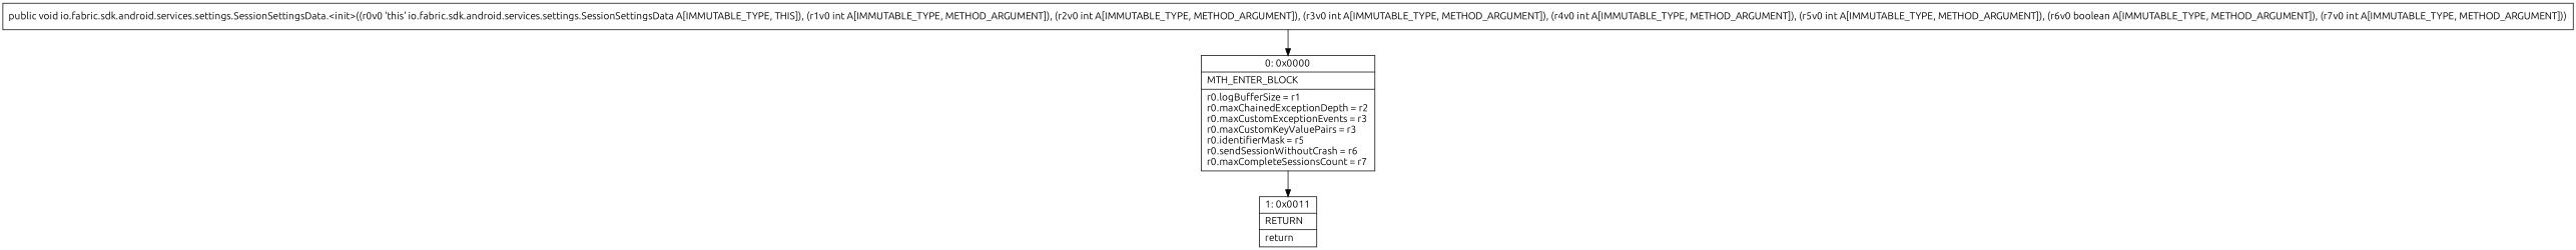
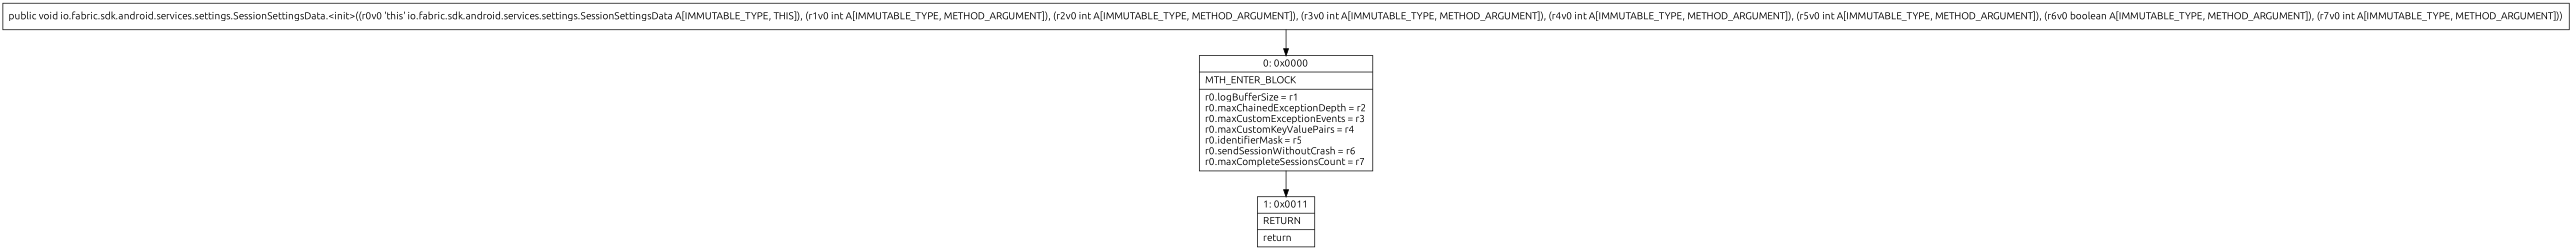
  digraph {
    fontname=Ubuntu
    node [shape=record fontname=Ubuntu]
    edge [fontname=Ubuntu]
-   n1 [label="{0\:\ 0x0000|MTH_ENTER_BLOCK\l|r0.logBufferSize = r1\lr0.maxChainedExceptionDepth = r2\lr0.maxCustomExceptionEvents = r3\lr0.maxCustomKeyValuePairs = r3\lr0.identifierMask = r5\lr0.sendSessionWithoutCrash = r6\lr0.maxCompleteSessionsCount = r7\l}"]
+   n1 [label="{0\:\ 0x0000|MTH_ENTER_BLOCK\l|r0.logBufferSize = r1\lr0.maxChainedExceptionDepth = r2\lr0.maxCustomExceptionEvents = r3\lr0.maxCustomKeyValuePairs = r4\lr0.identifierMask = r5\lr0.sendSessionWithoutCrash = r6\lr0.maxCompleteSessionsCount = r7\l}"]
    n2 [label="{1\:\ 0x0011|RETURN\l|return\l}"]
    n3 [label="{public void io.fabric.sdk.android.services.settings.SessionSettingsData.\<init\>((r0v0 'this' io.fabric.sdk.android.services.settings.SessionSettingsData A[IMMUTABLE_TYPE, THIS]), (r1v0 int A[IMMUTABLE_TYPE, METHOD_ARGUMENT]), (r2v0 int A[IMMUTABLE_TYPE, METHOD_ARGUMENT]), (r3v0 int A[IMMUTABLE_TYPE, METHOD_ARGUMENT]), (r4v0 int A[IMMUTABLE_TYPE, METHOD_ARGUMENT]), (r5v0 int A[IMMUTABLE_TYPE, METHOD_ARGUMENT]), (r6v0 boolean A[IMMUTABLE_TYPE, METHOD_ARGUMENT]), (r7v0 int A[IMMUTABLE_TYPE, METHOD_ARGUMENT])) }"]
    n1 -> n2
    n3 -> n1
  }
